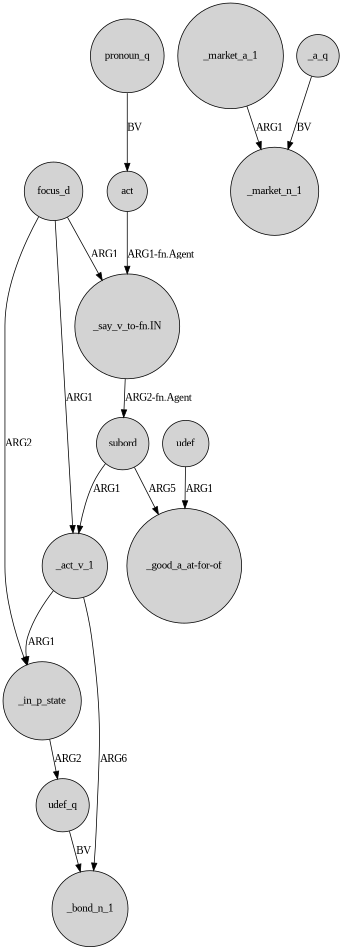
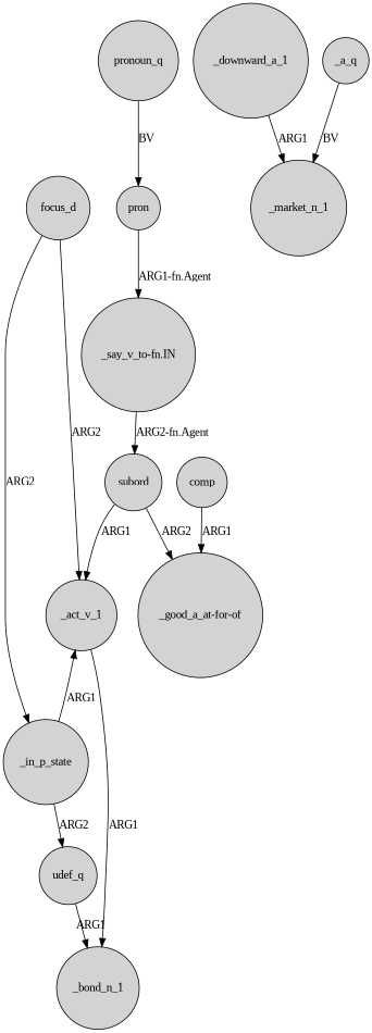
  digraph {
    fontname="Liberation Serif"
    node [fontname="Liberation Serif" shape=circle style=filled]
    edge [fontname="Liberation Serif"]
    udef_q
    _bond_n_1
    _in_p_state
    _act_v_1
    focus_d
    "_say_v_to-fn.IN"
    subord
    "_good_a_at-for-of"
-   pron [label=act]
-   _downward_a_1 [label=_market_a_1]
+   pron
+   _downward_a_1
    _market_n_1
-   comp [label=udef]
+   comp
    _a_q
    pronoun_q
-   udef_q -> _bond_n_1 [label=BV]
+   udef_q -> _bond_n_1 [label=ARG1]
    _in_p_state -> udef_q [label=ARG2]
-   _act_v_1 -> _in_p_state [label=ARG1]
-   _act_v_1 -> _bond_n_1 [label=ARG6]
+   _in_p_state -> _act_v_1 [label=ARG1]
+   _act_v_1 -> _bond_n_1 [label=ARG1]
    focus_d -> _in_p_state [label=ARG2]
-   focus_d -> _act_v_1 [label=ARG1]
-   focus_d -> "_say_v_to-fn.IN" [label=ARG1]
+   focus_d -> _act_v_1 [label=ARG2]
    "_say_v_to-fn.IN" -> subord [label="ARG2-fn.Agent"]
    subord -> _act_v_1 [label=ARG1]
-   subord -> "_good_a_at-for-of" [label=ARG5]
+   subord -> "_good_a_at-for-of" [label=ARG2]
    pron -> "_say_v_to-fn.IN" [label="ARG1-fn.Agent"]
    _downward_a_1 -> _market_n_1 [label=ARG1]
    comp -> "_good_a_at-for-of" [label=ARG1]
    _a_q -> _market_n_1 [label=BV]
    pronoun_q -> pron [label=BV]
  }
